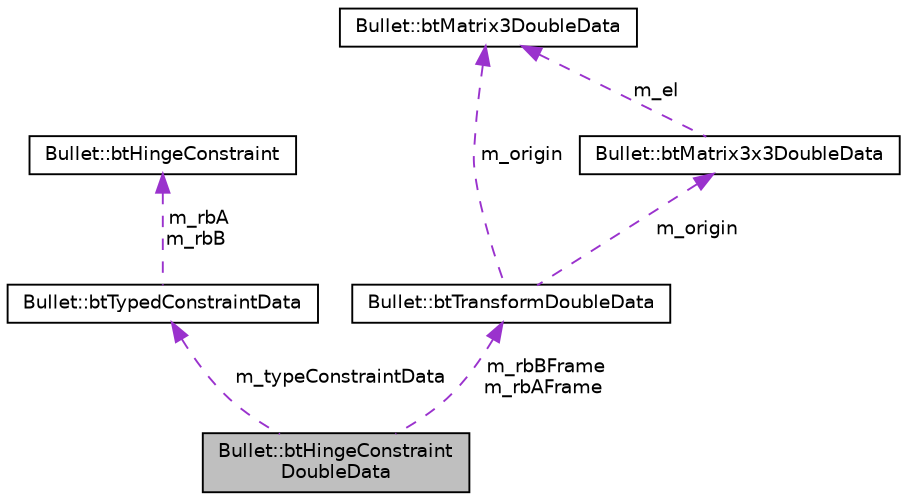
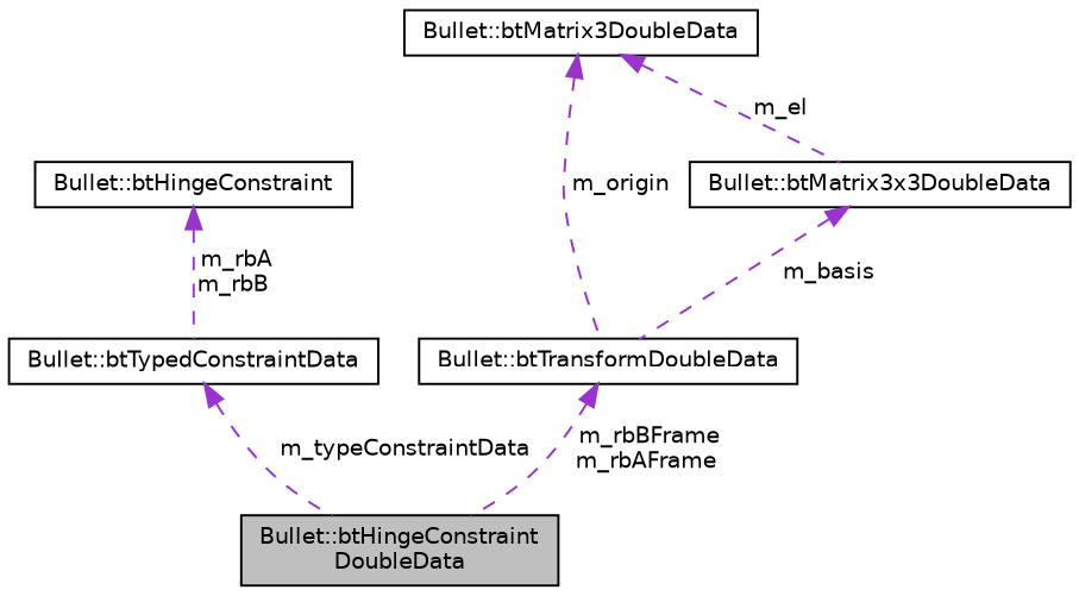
  digraph {
    node [color=black fillcolor=white fontname=Helvetica fontsize=10 shape=record style=filled]
    edge [color=darkorchid3 dir=back fontname=Helvetica fontsize=10 labelfontname=Helvetica labelfontsize=10 style=dashed]
    n1 [fillcolor=grey75 fontcolor=black height=0.2 label="Bullet::btHingeConstraint\lDoubleData" width=0.4]
    n2 [height=0.2 label="Bullet::btTypedConstraintData" width=0.4]
    n3 [height=0.2 label="Bullet::btHingeConstraint" width=0.4]
    n4 [height=0.2 label="Bullet::btTransformDoubleData" width=0.4]
    n5 [height=0.2 label="Bullet::btMatrix3x3DoubleData" width=0.4]
    n6 [height=0.2 label="Bullet::btMatrix3DoubleData" width=0.4]
    n2 -> n1 [label=" m_typeConstraintData"]
    n3 -> n2 [label=" m_rbA\nm_rbB"]
    n4 -> n1 [label=" m_rbBFrame\nm_rbAFrame"]
-   n5 -> n4 [label=" m_origin"]
+   n5 -> n4 [label=" m_basis"]
    n6 -> n4 [label=" m_origin"]
    n6 -> n5 [label=" m_el"]
  }
